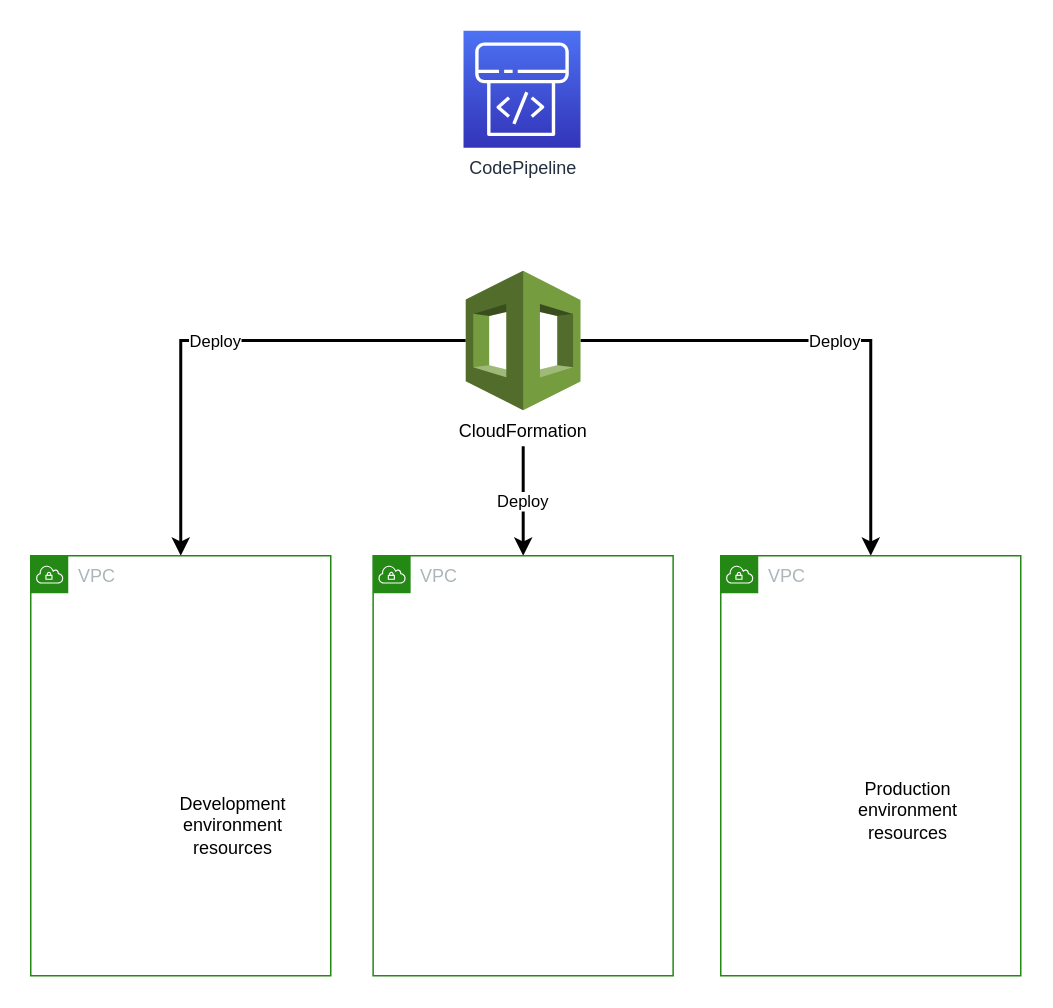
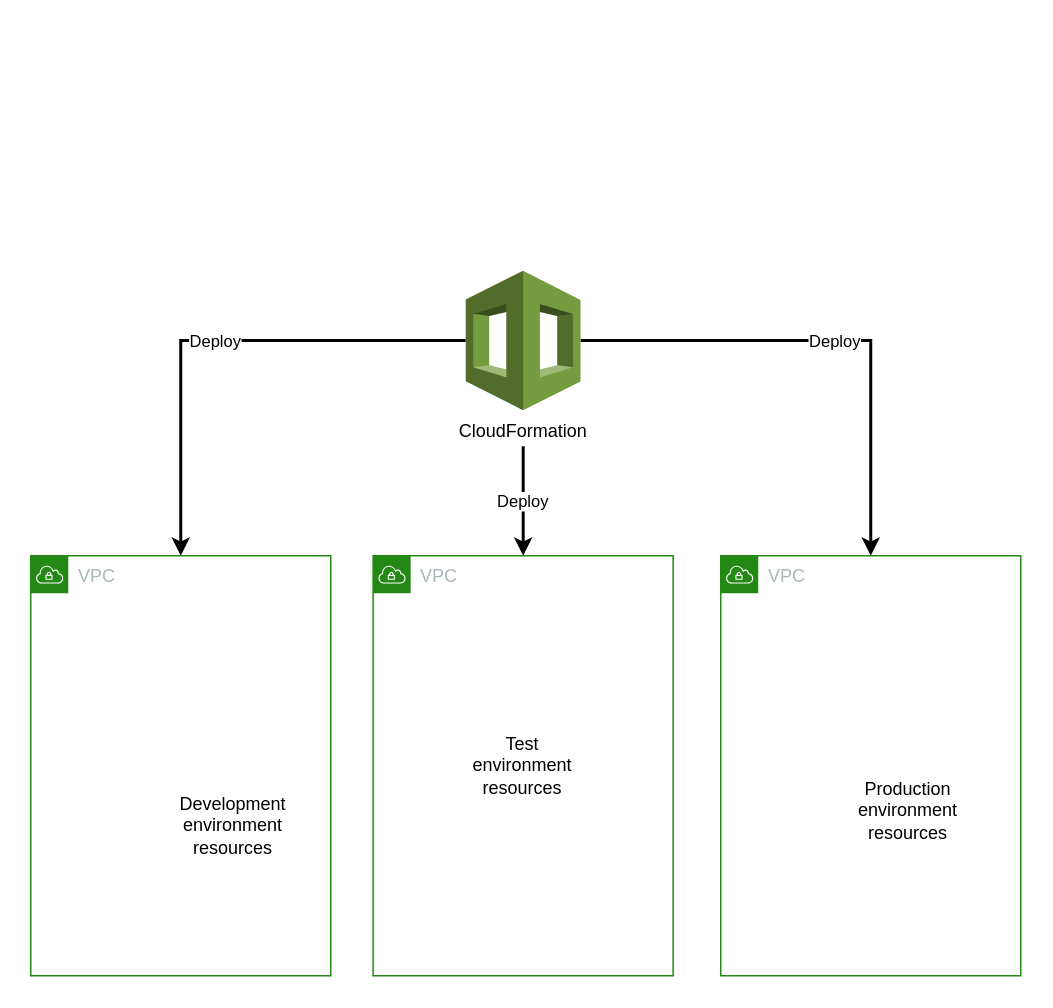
  <mxCell id="0" />
  <mxCell id="1" parent="0" />
  <mxCell id="2" value="Deploy" style="edgeStyle=orthogonalEdgeStyle;rounded=0;orthogonalLoop=1;jettySize=auto;html=1;strokeWidth=2;" edge="1" parent="1" source="5" target="6"><mxGeometry relative="1" as="geometry" /></mxCell>
  <mxCell id="3" value="Deploy" style="edgeStyle=orthogonalEdgeStyle;rounded=0;orthogonalLoop=1;jettySize=auto;html=1;sourcePerimeterSpacing=24;strokeWidth=2;" edge="1" parent="1" source="5" target="7"><mxGeometry relative="1" as="geometry" /></mxCell>
  <mxCell id="4" value="Deploy" style="edgeStyle=orthogonalEdgeStyle;rounded=0;orthogonalLoop=1;jettySize=auto;html=1;strokeWidth=2;" edge="1" parent="1" source="5" target="8"><mxGeometry relative="1" as="geometry" /></mxCell>
  <mxCell id="5" value="CloudFormation" style="outlineConnect=0;dashed=0;verticalLabelPosition=bottom;verticalAlign=top;align=center;html=1;shape=mxgraph.aws3.cloudformation;fillColor=#759C3E;gradientColor=none;" vertex="1" parent="1"><mxGeometry x="310" y="180" width="76.5" height="93" as="geometry" /></mxCell>
  <mxCell id="6" value="VPC" style="points=[[0,0],[0.25,0],[0.5,0],[0.75,0],[1,0],[1,0.25],[1,0.5],[1,0.75],[1,1],[0.75,1],[0.5,1],[0.25,1],[0,1],[0,0.75],[0,0.5],[0,0.25]];outlineConnect=0;gradientColor=none;html=1;whiteSpace=wrap;fontSize=12;fontStyle=0;shape=mxgraph.aws4.group;grIcon=mxgraph.aws4.group_vpc;strokeColor=#248814;fillColor=none;verticalAlign=top;align=left;spacingLeft=30;fontColor=#AAB7B8;dashed=0;" vertex="1" parent="1"><mxGeometry x="20" y="370" width="200" height="280" as="geometry" /></mxCell>
  <mxCell id="7" value="VPC" style="points=[[0,0],[0.25,0],[0.5,0],[0.75,0],[1,0],[1,0.25],[1,0.5],[1,0.75],[1,1],[0.75,1],[0.5,1],[0.25,1],[0,1],[0,0.75],[0,0.5],[0,0.25]];outlineConnect=0;gradientColor=none;html=1;whiteSpace=wrap;fontSize=12;fontStyle=0;shape=mxgraph.aws4.group;grIcon=mxgraph.aws4.group_vpc;strokeColor=#248814;fillColor=none;verticalAlign=top;align=left;spacingLeft=30;fontColor=#AAB7B8;dashed=0;" vertex="1" parent="1"><mxGeometry x="248.25" y="370" width="200" height="280" as="geometry" /></mxCell>
  <mxCell id="8" value="VPC" style="points=[[0,0],[0.25,0],[0.5,0],[0.75,0],[1,0],[1,0.25],[1,0.5],[1,0.75],[1,1],[0.75,1],[0.5,1],[0.25,1],[0,1],[0,0.75],[0,0.5],[0,0.25]];outlineConnect=0;gradientColor=none;html=1;whiteSpace=wrap;fontSize=12;fontStyle=0;shape=mxgraph.aws4.group;grIcon=mxgraph.aws4.group_vpc;strokeColor=#248814;fillColor=none;verticalAlign=top;align=left;spacingLeft=30;fontColor=#AAB7B8;dashed=0;" vertex="1" parent="1"><mxGeometry x="480" y="370" width="200" height="280" as="geometry" /></mxCell>
  <mxCell id="9" value="Development&lt;br&gt;environment&lt;br&gt;resources" style="text;html=1;strokeColor=none;fillColor=none;align=center;verticalAlign=middle;whiteSpace=wrap;rounded=0;" vertex="1" parent="1"><mxGeometry x="135" y="540" width="40" height="20" as="geometry" /></mxCell>
+ <mxCell id="10" value="Test&lt;br&gt;environment&lt;br&gt;resources" style="text;html=1;strokeColor=none;fillColor=none;align=center;verticalAlign=middle;whiteSpace=wrap;rounded=0;" vertex="1" parent="1"><mxGeometry x="328.25" y="500" width="40" height="20" as="geometry" /></mxCell>
  <mxCell id="11" value="Production&lt;br&gt;environment&lt;br&gt;resources" style="text;html=1;strokeColor=none;fillColor=none;align=center;verticalAlign=middle;whiteSpace=wrap;rounded=0;" vertex="1" parent="1"><mxGeometry x="585" y="530" width="40" height="20" as="geometry" /></mxCell>
- <mxCell id="12" value="CodePipeline" style="points=[[0,0,0],[0.25,0,0],[0.5,0,0],[0.75,0,0],[1,0,0],[0,1,0],[0.25,1,0],[0.5,1,0],[0.75,1,0],[1,1,0],[0,0.25,0],[0,0.5,0],[0,0.75,0],[1,0.25,0],[1,0.5,0],[1,0.75,0]];outlineConnect=0;fontColor=#232F3E;gradientColor=#4D72F3;gradientDirection=north;fillColor=#3334B9;strokeColor=#ffffff;dashed=0;verticalLabelPosition=bottom;verticalAlign=top;align=center;html=1;fontSize=12;fontStyle=0;aspect=fixed;shape=mxgraph.aws4.resourceIcon;resIcon=mxgraph.aws4.codepipeline;" vertex="1" parent="1"><mxGeometry x="308.5" y="20" width="78" height="78" as="geometry" /></mxCell>
